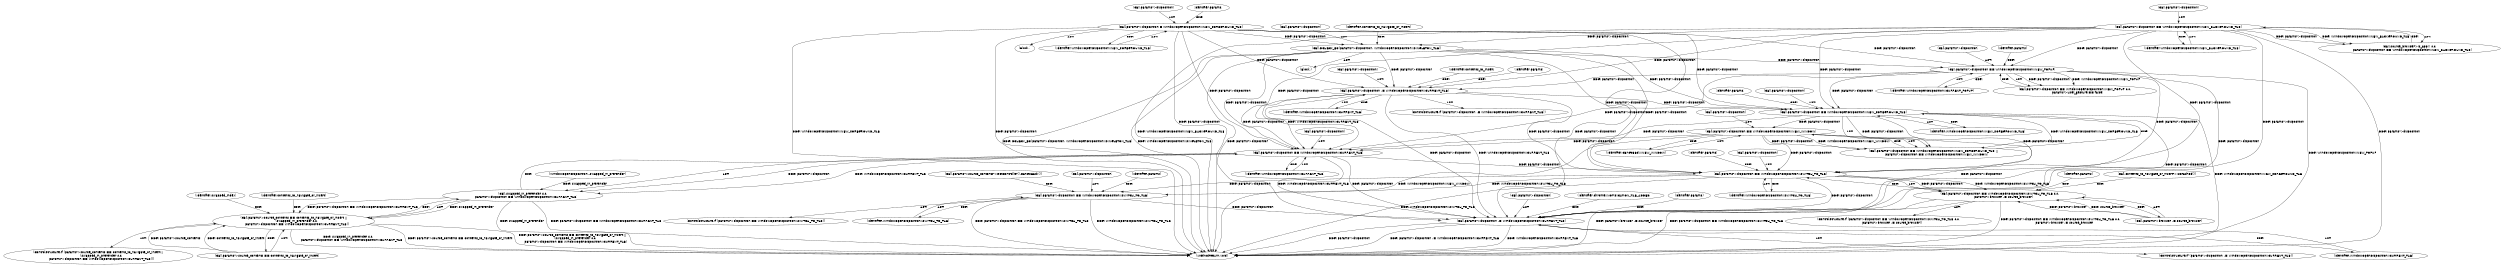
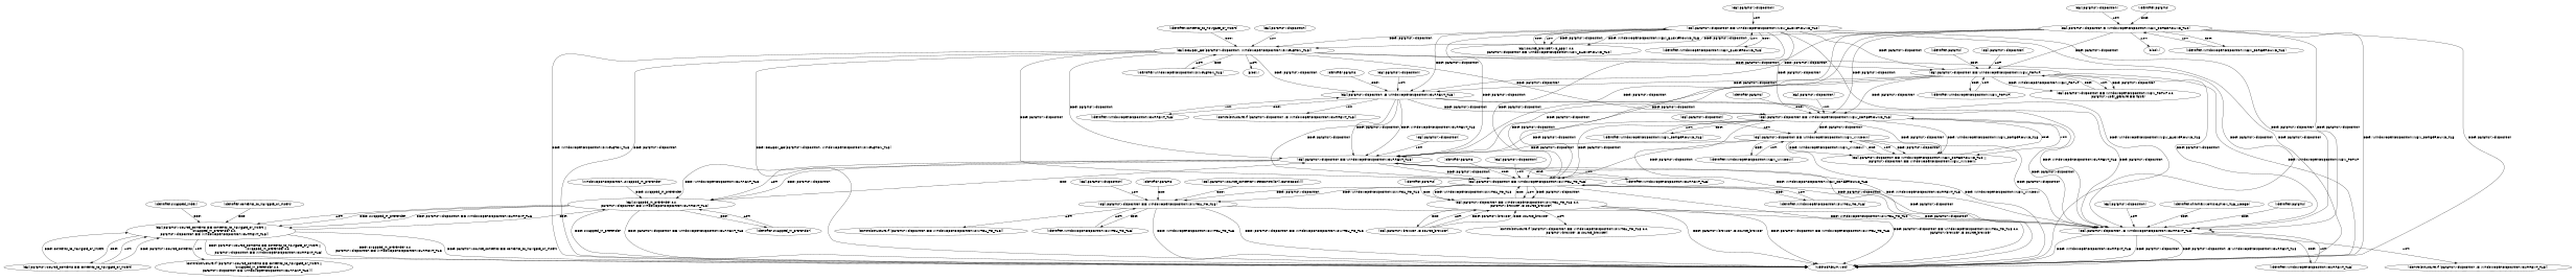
  digraph {
    fontname="DejaVu Sans"
    node [fontname="DejaVu Sans"]
    edge [fontname="DejaVu Sans"]
    n1 [label="(Call,params->disposition == WindowOpenDisposition::CURRENT_TAB)"]
    n2 [label="(Call,swapped_in_prerender &&\n       params->disposition == WindowOpenDisposition::CURRENT_TAB)"]
    n3 [label="(Call,params->disposition == WindowOpenDisposition::SWITCH_TO_TAB)"]
    n4 [label="(Call,params->disposition != WindowOpenDisposition::CURRENT_TAB)"]
    n5 [label="(Identifier,WindowOpenDisposition::CURRENT_TAB)"]
    n6 [label="(MethodReturn,void)"]
    n7 [label="(Call,params->source_contents == contents_to_navigate_or_insert ||\n      (swapped_in_prerender &&\n       params->disposition == WindowOpenDisposition::CURRENT_TAB))"]
+   n8 [label="(Identifier,swapped_in_prerender)"]
    n9 [label="(Call,params->disposition == WindowOpenDisposition::SWITCH_TO_TAB &&\n        params->browser != source_browser)"]
    n10 [label="(Call,params->disposition == WindowOpenDisposition::SWITCH_TO_TAB)"]
    n11 [label="(Identifier,WindowOpenDisposition::SWITCH_TO_TAB)"]
    n12 [label="(Identifier,WindowOpenDisposition::CURRENT_TAB)"]
    n13 [label="(ControlStructure,if (params->disposition != WindowOpenDisposition::CURRENT_TAB))"]
    n14 [label="(Call,params->disposition != WindowOpenDisposition::CURRENT_TAB)"]
    n15 [label="(Call,params->disposition == WindowOpenDisposition::NEW_FOREGROUND_TAB)"]
    n16 [label="(Identifier,WindowOpenDisposition::CURRENT_TAB)"]
    n17 [label="(ControlStructure,if (params->disposition != WindowOpenDisposition::CURRENT_TAB))"]
    n18 [label="(Call,params->disposition == WindowOpenDisposition::NEW_WINDOW)"]
    n19 [label="(Call,params->disposition == WindowOpenDisposition::NEW_FOREGROUND_TAB ||\n       params->disposition == WindowOpenDisposition::NEW_WINDOW)"]
    n20 [label="(Identifier,WindowOpenDisposition::NEW_FOREGROUND_TAB)"]
    n21 [label="(Call,params->disposition == WindowOpenDisposition::NEW_BACKGROUND_TAB)"]
    n22 [label="(Call,params->disposition == WindowOpenDisposition::NEW_POPUP)"]
    n23 [label="(Call,DCHECK_EQ(params->disposition, WindowOpenDisposition::SINGLETON_TAB))"]
    n24 [label="(Call,source_browser->is_app() &&\n      params->disposition == WindowOpenDisposition::NEW_BACKGROUND_TAB)"]
    n25 [label="(Identifier,WindowOpenDisposition::NEW_BACKGROUND_TAB)"]
-   n26 [label="(Identifier,WindowOpenDisposition::CURRENT_POPUP)"]
+   n26 [label="(Identifier,WindowOpenDisposition::NEW_POPUP)"]
    n27 [label="(Call,params->disposition == WindowOpenDisposition::NEW_POPUP &&\n      params->user_gesture == false)"]
+   n28 [label="(Identifier,WindowOpenDisposition::SINGLETON_TAB)"]
    n29 [label="(Block,)"]
    n30 [label="(Call,params->disposition = WindowOpenDisposition::NEW_FOREGROUND_TAB)"]
    n31 [label="(Block,)"]
    n32 [label="(Identifier,WindowOpenDisposition::NEW_FOREGROUND_TAB)"]
-   n33 [label="(Identifier,CanGoBack::NEW_WINDOW)"]
+   n33 [label="(Identifier,WindowOpenDisposition::NEW_WINDOW)"]
    n34 [label="(Call,params->source_contents == contents_to_navigate_or_insert)"]
    n35 [label="(ControlStructure,if (params->source_contents == contents_to_navigate_or_insert ||\n      (swapped_in_prerender &&\n       params->disposition == WindowOpenDisposition::CURRENT_TAB)))"]
    n36 [label="(Call,params->browser != source_browser)"]
    n37 [label="(ControlStructure,if (params->disposition == WindowOpenDisposition::SWITCH_TO_TAB &&\n        params->browser != source_browser))"]
    n38 [label="(ControlStructure,if (params->disposition == WindowOpenDisposition::SWITCH_TO_TAB))"]
    n39 [label="(Identifier,WindowOpenDisposition::SWITCH_TO_TAB)"]
    n40 [label="(Call,params->source_contents->GetController().CanGoBack())"]
    n41 [label="(WindowOpenDisposition,!swapped_in_prerender)"]
    n42 [label="(Call,params->disposition)"]
    n43 [label="(Call,params->disposition)"]
    n44 [label="(Call,params->disposition)"]
    n45 [label="(Identifier,params)"]
-   n46 [label="(Identifier,contents_to_insert)"]
    n47 [label="(Identifier,params)"]
    n48 [label="(Identifier,params)"]
    n49 [label="(Call,params->disposition)"]
    n50 [label="(Identifier,swapped_index)"]
    n51 [label="(Identifier,params)"]
    n52 [label="(Identifier,params)"]
    n53 [label="(Call,params->disposition)"]
    n54 [label="(Identifier,params)"]
    n55 [label="(Call,params->disposition)"]
    n56 [label="(Identifier,params)"]
    n57 [label="(Call,params->disposition)"]
    n58 [label="(Call,params->disposition)"]
    n59 [label="(Identifier,contents_to_navigate_or_insert)"]
    n60 [label="(Call,params->disposition)"]
-   n61 [label="(Call,contents_to_navigate_or_insert->IsCrashed())"]
    n62 [label="(Identifier,contents_to_navigate_or_insert)"]
    n63 [label="(Call,params->disposition)"]
    n64 [label="(Call,params->disposition)"]
    n65 [label="(Identifier,chrome::NOTIFICATION_TAB_ADDED)"]
    n66 [label="(Identifier,params)"]
    n1 -> n2 [label="AST: "]
    n1 -> n2 [label="DDG: params->disposition"]
    n1 -> n2 [label="DDG: WindowOpenDisposition::CURRENT_TAB"]
    n1 -> n3 [label="DDG: params->disposition"]
    n1 -> n4 [label="DDG: params->disposition"]
    n1 -> n4 [label="DDG: WindowOpenDisposition::CURRENT_TAB"]
    n1 -> n5 [label="CFG: "]
    n2 -> n1 [label="CFG: "]
    n2 -> n6 [label="DDG: swapped_in_prerender"]
    n2 -> n6 [label="DDG: params->disposition == WindowOpenDisposition::CURRENT_TAB"]
    n2 -> n7 [label="AST: "]
    n2 -> n7 [label="DDG: swapped_in_prerender"]
    n2 -> n7 [label="DDG: params->disposition == WindowOpenDisposition::CURRENT_TAB"]
+   n2 -> n8 [label="CFG: "]
    n3 -> n4 [label="DDG: params->disposition"]
    n3 -> n6 [label="DDG: WindowOpenDisposition::SWITCH_TO_TAB"]
    n3 -> n9 [label="AST: "]
    n3 -> n9 [label="DDG: params->disposition"]
    n3 -> n9 [label="DDG: WindowOpenDisposition::SWITCH_TO_TAB"]
    n3 -> n10 [label="DDG: params->disposition"]
    n3 -> n10 [label="DDG: WindowOpenDisposition::SWITCH_TO_TAB"]
    n3 -> n11 [label="CFG: "]
    n4 -> n6 [label="DDG: params->disposition"]
    n4 -> n6 [label="DDG: params->disposition != WindowOpenDisposition::CURRENT_TAB"]
    n4 -> n6 [label="DDG: WindowOpenDisposition::CURRENT_TAB"]
    n4 -> n12 [label="CFG: "]
    n4 -> n13 [label="AST: "]
    n5 -> n1 [label="AST: "]
    n7 -> n2 [label="CFG: "]
    n7 -> n6 [label="DDG: swapped_in_prerender &&\n       params->disposition == WindowOpenDisposition::CURRENT_TAB"]
    n7 -> n6 [label="DDG: params->source_contents == contents_to_navigate_or_insert"]
    n7 -> n6 [label="DDG: params->source_contents == contents_to_navigate_or_insert ||\n      (swapped_in_prerender &&\n       params->disposition == WindowOpenDisposition::CURRENT_TAB)"]
    n7 -> n34 [label="CFG: "]
    n7 -> n35 [label="AST: "]
+   n8 -> n2 [label="AST: "]
    n9 -> n3 [label="CFG: "]
    n9 -> n6 [label="DDG: params->browser != source_browser"]
    n9 -> n6 [label="DDG: params->disposition == WindowOpenDisposition::SWITCH_TO_TAB"]
    n9 -> n6 [label="DDG: params->disposition == WindowOpenDisposition::SWITCH_TO_TAB &&\n        params->browser != source_browser"]
    n9 -> n36 [label="CFG: "]
    n9 -> n37 [label="AST: "]
    n10 -> n4 [label="DDG: params->disposition"]
    n10 -> n6 [label="DDG: params->disposition == WindowOpenDisposition::SWITCH_TO_TAB"]
    n10 -> n6 [label="DDG: WindowOpenDisposition::SWITCH_TO_TAB"]
    n10 -> n38 [label="AST: "]
    n10 -> n39 [label="CFG: "]
    n11 -> n3 [label="AST: "]
    n12 -> n4 [label="AST: "]
    n14 -> n1 [label="DDG: params->disposition"]
    n14 -> n1 [label="DDG: WindowOpenDisposition::CURRENT_TAB"]
    n14 -> n3 [label="DDG: params->disposition"]
    n14 -> n4 [label="DDG: params->disposition"]
    n14 -> n4 [label="DDG: WindowOpenDisposition::CURRENT_TAB"]
    n14 -> n15 [label="DDG: params->disposition"]
    n14 -> n16 [label="CFG: "]
    n14 -> n17 [label="AST: "]
    n15 -> n1 [label="DDG: params->disposition"]
    n15 -> n3 [label="DDG: params->disposition"]
    n15 -> n4 [label="DDG: params->disposition"]
    n15 -> n6 [label="DDG: WindowOpenDisposition::NEW_FOREGROUND_TAB"]
    n15 -> n18 [label="DDG: params->disposition"]
    n15 -> n19 [label="AST: "]
    n15 -> n19 [label="DDG: params->disposition"]
    n15 -> n19 [label="DDG: WindowOpenDisposition::NEW_FOREGROUND_TAB"]
    n15 -> n20 [label="CFG: "]
    n16 -> n14 [label="AST: "]
    n18 -> n1 [label="DDG: params->disposition"]
    n18 -> n3 [label="DDG: params->disposition"]
    n18 -> n4 [label="DDG: params->disposition"]
    n18 -> n6 [label="DDG: WindowOpenDisposition::NEW_WINDOW"]
    n18 -> n19 [label="AST: "]
    n18 -> n19 [label="DDG: params->disposition"]
    n18 -> n19 [label="DDG: WindowOpenDisposition::NEW_WINDOW"]
    n18 -> n33 [label="CFG: "]
    n19 -> n15 [label="CFG: "]
    n19 -> n18 [label="CFG: "]
    n20 -> n15 [label="AST: "]
    n21 -> n1 [label="DDG: params->disposition"]
    n21 -> n3 [label="DDG: params->disposition"]
    n21 -> n4 [label="DDG: params->disposition"]
    n21 -> n6 [label="DDG: WindowOpenDisposition::NEW_BACKGROUND_TAB"]
    n21 -> n6 [label="DDG: params->disposition"]
    n21 -> n14 [label="DDG: params->disposition"]
    n21 -> n15 [label="DDG: params->disposition"]
    n21 -> n22 [label="DDG: params->disposition"]
    n21 -> n23 [label="DDG: params->disposition"]
    n21 -> n24 [label="AST: "]
    n21 -> n24 [label="DDG: params->disposition"]
    n21 -> n24 [label="DDG: WindowOpenDisposition::NEW_BACKGROUND_TAB"]
    n21 -> n25 [label="CFG: "]
    n22 -> n1 [label="DDG: params->disposition"]
    n22 -> n3 [label="DDG: params->disposition"]
    n22 -> n4 [label="DDG: params->disposition"]
    n22 -> n6 [label="DDG: WindowOpenDisposition::NEW_POPUP"]
    n22 -> n14 [label="DDG: params->disposition"]
    n22 -> n15 [label="DDG: params->disposition"]
    n22 -> n26 [label="CFG: "]
    n22 -> n27 [label="AST: "]
    n22 -> n27 [label="DDG: params->disposition"]
    n22 -> n27 [label="DDG: WindowOpenDisposition::NEW_POPUP"]
    n23 -> n1 [label="DDG: params->disposition"]
    n23 -> n3 [label="DDG: params->disposition"]
    n23 -> n4 [label="DDG: params->disposition"]
    n23 -> n6 [label="DDG: DCHECK_EQ(params->disposition, WindowOpenDisposition::SINGLETON_TAB)"]
    n23 -> n6 [label="DDG: WindowOpenDisposition::SINGLETON_TAB"]
    n23 -> n6 [label="DDG: params->disposition"]
    n23 -> n14 [label="DDG: params->disposition"]
    n23 -> n15 [label="DDG: params->disposition"]
    n23 -> n22 [label="DDG: params->disposition"]
+   n23 -> n28 [label="CFG: "]
    n23 -> n29 [label="AST: "]
    n24 -> n21 [label="CFG: "]
    n25 -> n21 [label="AST: "]
    n26 -> n22 [label="AST: "]
    n27 -> n22 [label="CFG: "]
+   n28 -> n23 [label="AST: "]
    n30 -> n1 [label="DDG: params->disposition"]
    n30 -> n3 [label="DDG: params->disposition"]
    n30 -> n4 [label="DDG: params->disposition"]
    n30 -> n6 [label="DDG: WindowOpenDisposition::NEW_FOREGROUND_TAB"]
    n30 -> n6 [label="DDG: params->disposition"]
    n30 -> n14 [label="DDG: params->disposition"]
    n30 -> n15 [label="DDG: params->disposition"]
    n30 -> n22 [label="DDG: params->disposition"]
    n30 -> n23 [label="DDG: params->disposition"]
    n30 -> n31 [label="AST: "]
    n30 -> n32 [label="CFG: "]
    n32 -> n30 [label="AST: "]
    n33 -> n18 [label="AST: "]
    n34 -> n7 [label="AST: "]
    n34 -> n7 [label="DDG: params->source_contents"]
    n34 -> n7 [label="DDG: contents_to_navigate_or_insert"]
    n36 -> n9 [label="AST: "]
    n36 -> n9 [label="DDG: params->browser"]
    n36 -> n9 [label="DDG: source_browser"]
    n39 -> n10 [label="AST: "]
    n40 -> n10 [label="CFG: "]
    n41 -> n2 [label="DDG: swapped_in_prerender"]
    n42 -> n10 [label="AST: "]
    n43 -> n1 [label="AST: "]
    n44 -> n22 [label="AST: "]
    n45 -> n10 [label="CFG: "]
-   n46 -> n14 [label="CFG: "]
    n47 -> n3 [label="CFG: "]
    n48 -> n9 [label="CFG: "]
    n49 -> n4 [label="AST: "]
    n50 -> n7 [label="CFG: "]
    n51 -> n30 [label="CFG: "]
    n52 -> n22 [label="CFG: "]
    n53 -> n23 [label="AST: "]
    n54 -> n15 [label="CFG: "]
    n55 -> n15 [label="AST: "]
    n56 -> n14 [label="CFG: "]
    n57 -> n3 [label="AST: "]
    n58 -> n21 [label="AST: "]
    n59 -> n7 [label="CFG: "]
    n60 -> n30 [label="AST: "]
-   n61 -> n9 [label="CFG: "]
    n62 -> n23 [label="CFG: "]
    n63 -> n14 [label="AST: "]
    n64 -> n18 [label="AST: "]
    n65 -> n4 [label="CFG: "]
    n66 -> n4 [label="CFG: "]
  }
